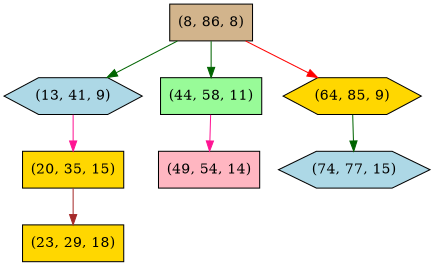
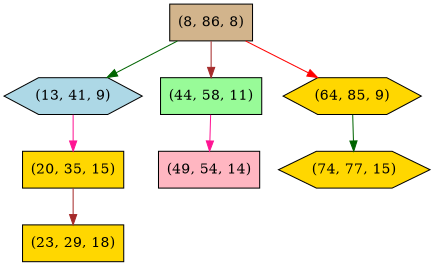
  digraph {
    node [fillcolor=gold shape=box style=filled]
    edge [color=darkgreen]
    "(8, 86, 8)" [fillcolor=tan]
    "(13, 41, 9)" [fillcolor=lightblue shape=hexagon]
    "(44, 58, 11)" [fillcolor=palegreen]
    "(64, 85, 9)" [shape=hexagon]
    "(20, 35, 15)"
    "(49, 54, 14)" [fillcolor=lightpink]
-   "(74, 77, 15)" [fillcolor=lightblue shape=hexagon]
+   "(74, 77, 15)" [shape=hexagon]
    "(23, 29, 18)"
    "(8, 86, 8)" -> "(13, 41, 9)"
-   "(8, 86, 8)" -> "(44, 58, 11)"
+   "(8, 86, 8)" -> "(44, 58, 11)" [color=brown]
    "(8, 86, 8)" -> "(64, 85, 9)" [color=red]
    "(13, 41, 9)" -> "(20, 35, 15)" [color=deeppink]
    "(44, 58, 11)" -> "(49, 54, 14)" [color=deeppink]
    "(64, 85, 9)" -> "(74, 77, 15)"
    "(20, 35, 15)" -> "(23, 29, 18)" [color=brown]
  }
